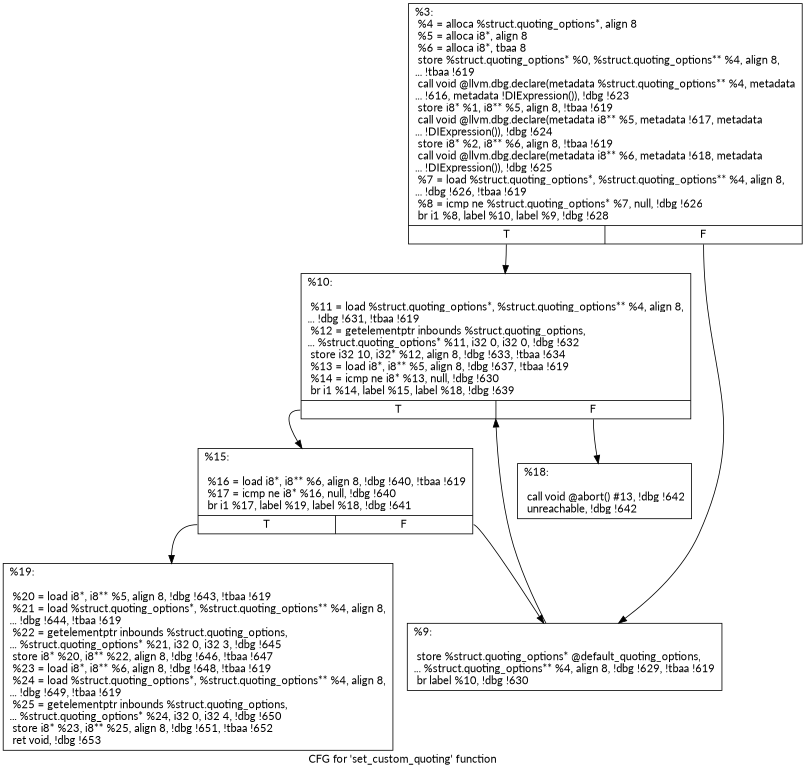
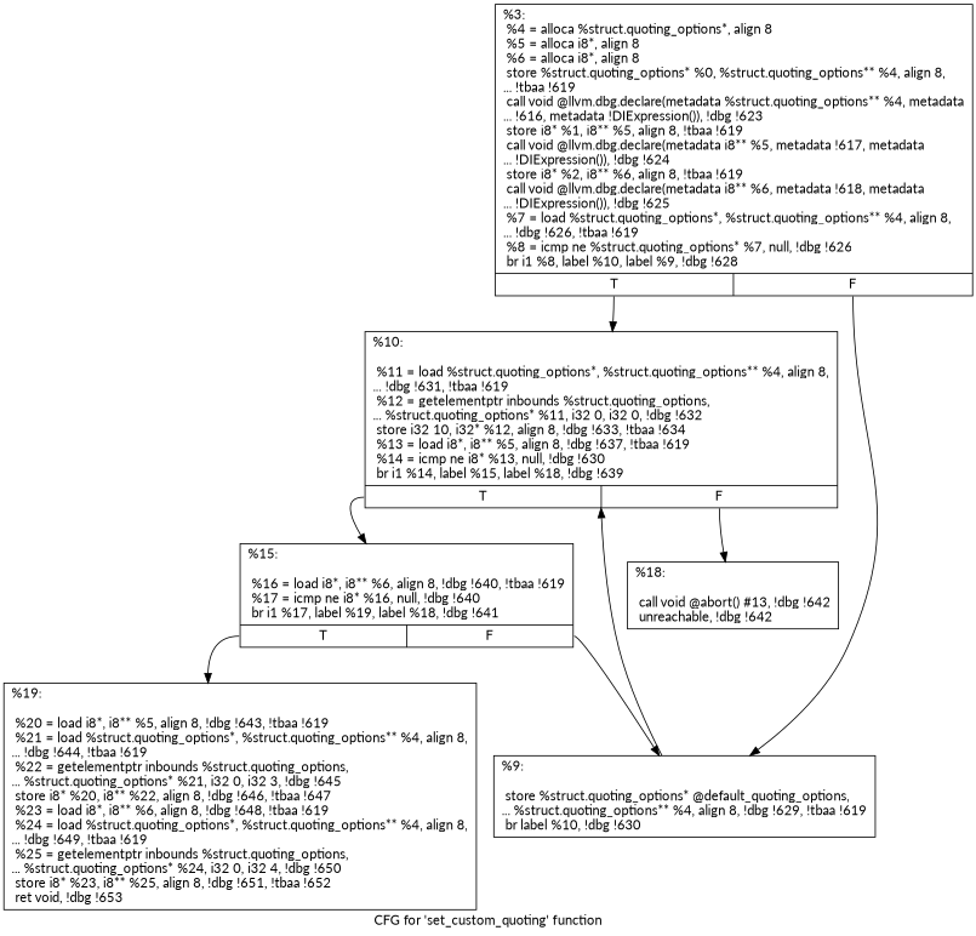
  digraph {
    fontname=Lato
    label="CFG for 'set_custom_quoting' function"
    node [fontname=Lato shape=record]
    edge [fontname=Lato tailport=s0]
-   n1 [label="{%3:\l  %4 = alloca %struct.quoting_options*, align 8\l  %5 = alloca i8*, align 8\l  %6 = alloca i8*, tbaa 8\l  store %struct.quoting_options* %0, %struct.quoting_options** %4, align 8,\l... !tbaa !619\l  call void @llvm.dbg.declare(metadata %struct.quoting_options** %4, metadata\l... !616, metadata !DIExpression()), !dbg !623\l  store i8* %1, i8** %5, align 8, !tbaa !619\l  call void @llvm.dbg.declare(metadata i8** %5, metadata !617, metadata\l... !DIExpression()), !dbg !624\l  store i8* %2, i8** %6, align 8, !tbaa !619\l  call void @llvm.dbg.declare(metadata i8** %6, metadata !618, metadata\l... !DIExpression()), !dbg !625\l  %7 = load %struct.quoting_options*, %struct.quoting_options** %4, align 8,\l... !dbg !626, !tbaa !619\l  %8 = icmp ne %struct.quoting_options* %7, null, !dbg !626\l  br i1 %8, label %10, label %9, !dbg !628\l|{<s0>T|<s1>F}}"]
+   n1 [label="{%3:\l  %4 = alloca %struct.quoting_options*, align 8\l  %5 = alloca i8*, align 8\l  %6 = alloca i8*, align 8\l  store %struct.quoting_options* %0, %struct.quoting_options** %4, align 8,\l... !tbaa !619\l  call void @llvm.dbg.declare(metadata %struct.quoting_options** %4, metadata\l... !616, metadata !DIExpression()), !dbg !623\l  store i8* %1, i8** %5, align 8, !tbaa !619\l  call void @llvm.dbg.declare(metadata i8** %5, metadata !617, metadata\l... !DIExpression()), !dbg !624\l  store i8* %2, i8** %6, align 8, !tbaa !619\l  call void @llvm.dbg.declare(metadata i8** %6, metadata !618, metadata\l... !DIExpression()), !dbg !625\l  %7 = load %struct.quoting_options*, %struct.quoting_options** %4, align 8,\l... !dbg !626, !tbaa !619\l  %8 = icmp ne %struct.quoting_options* %7, null, !dbg !626\l  br i1 %8, label %10, label %9, !dbg !628\l|{<s0>T|<s1>F}}"]
    n2 [label="{%10:\l\l  %11 = load %struct.quoting_options*, %struct.quoting_options** %4, align 8,\l... !dbg !631, !tbaa !619\l  %12 = getelementptr inbounds %struct.quoting_options,\l... %struct.quoting_options* %11, i32 0, i32 0, !dbg !632\l  store i32 10, i32* %12, align 8, !dbg !633, !tbaa !634\l  %13 = load i8*, i8** %5, align 8, !dbg !637, !tbaa !619\l  %14 = icmp ne i8* %13, null, !dbg !630\l  br i1 %14, label %15, label %18, !dbg !639\l|{<s0>T|<s1>F}}"]
    n3 [label="{%9:\l\l  store %struct.quoting_options* @default_quoting_options,\l... %struct.quoting_options** %4, align 8, !dbg !629, !tbaa !619\l  br label %10, !dbg !630\l}"]
    n4 [label="{%15:\l\l  %16 = load i8*, i8** %6, align 8, !dbg !640, !tbaa !619\l  %17 = icmp ne i8* %16, null, !dbg !640\l  br i1 %17, label %19, label %18, !dbg !641\l|{<s0>T|<s1>F}}"]
    n5 [label="{%18:\l\l  call void @abort() #13, !dbg !642\l  unreachable, !dbg !642\l}"]
    n6 [label="{%19:\l\l  %20 = load i8*, i8** %5, align 8, !dbg !643, !tbaa !619\l  %21 = load %struct.quoting_options*, %struct.quoting_options** %4, align 8,\l... !dbg !644, !tbaa !619\l  %22 = getelementptr inbounds %struct.quoting_options,\l... %struct.quoting_options* %21, i32 0, i32 3, !dbg !645\l  store i8* %20, i8** %22, align 8, !dbg !646, !tbaa !647\l  %23 = load i8*, i8** %6, align 8, !dbg !648, !tbaa !619\l  %24 = load %struct.quoting_options*, %struct.quoting_options** %4, align 8,\l... !dbg !649, !tbaa !619\l  %25 = getelementptr inbounds %struct.quoting_options,\l... %struct.quoting_options* %24, i32 0, i32 4, !dbg !650\l  store i8* %23, i8** %25, align 8, !dbg !651, !tbaa !652\l  ret void, !dbg !653\l}"]
    n1 -> n2
    n1 -> n3 [tailport=s1]
    n2 -> n4
    n2 -> n5 [tailport=s1]
    n3 -> n2
    n4 -> n3 [tailport=s1]
    n4 -> n6
  }
